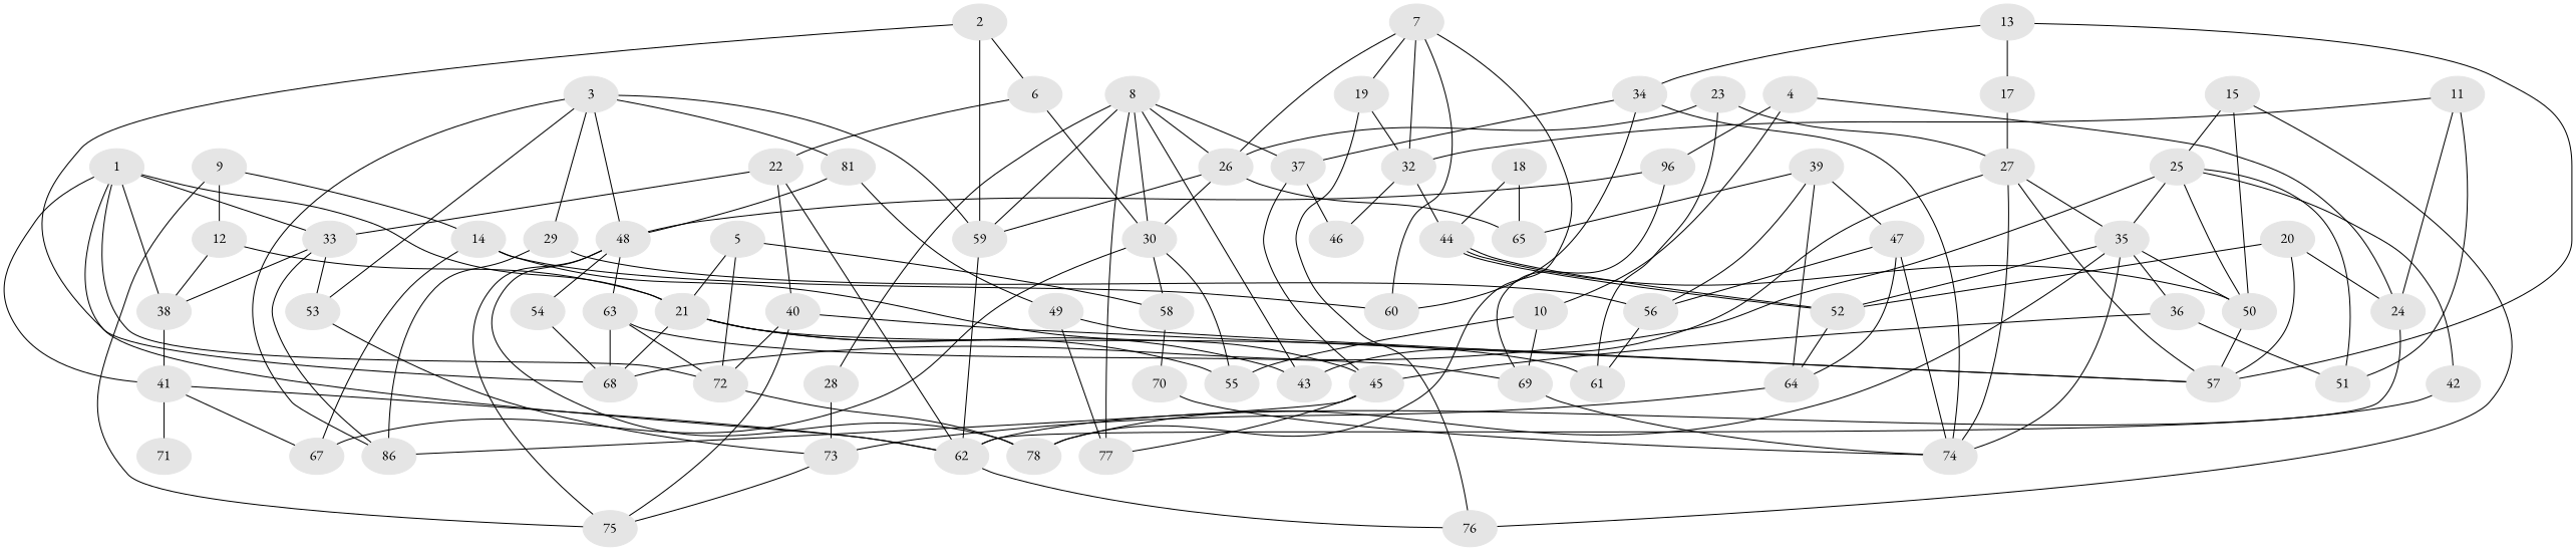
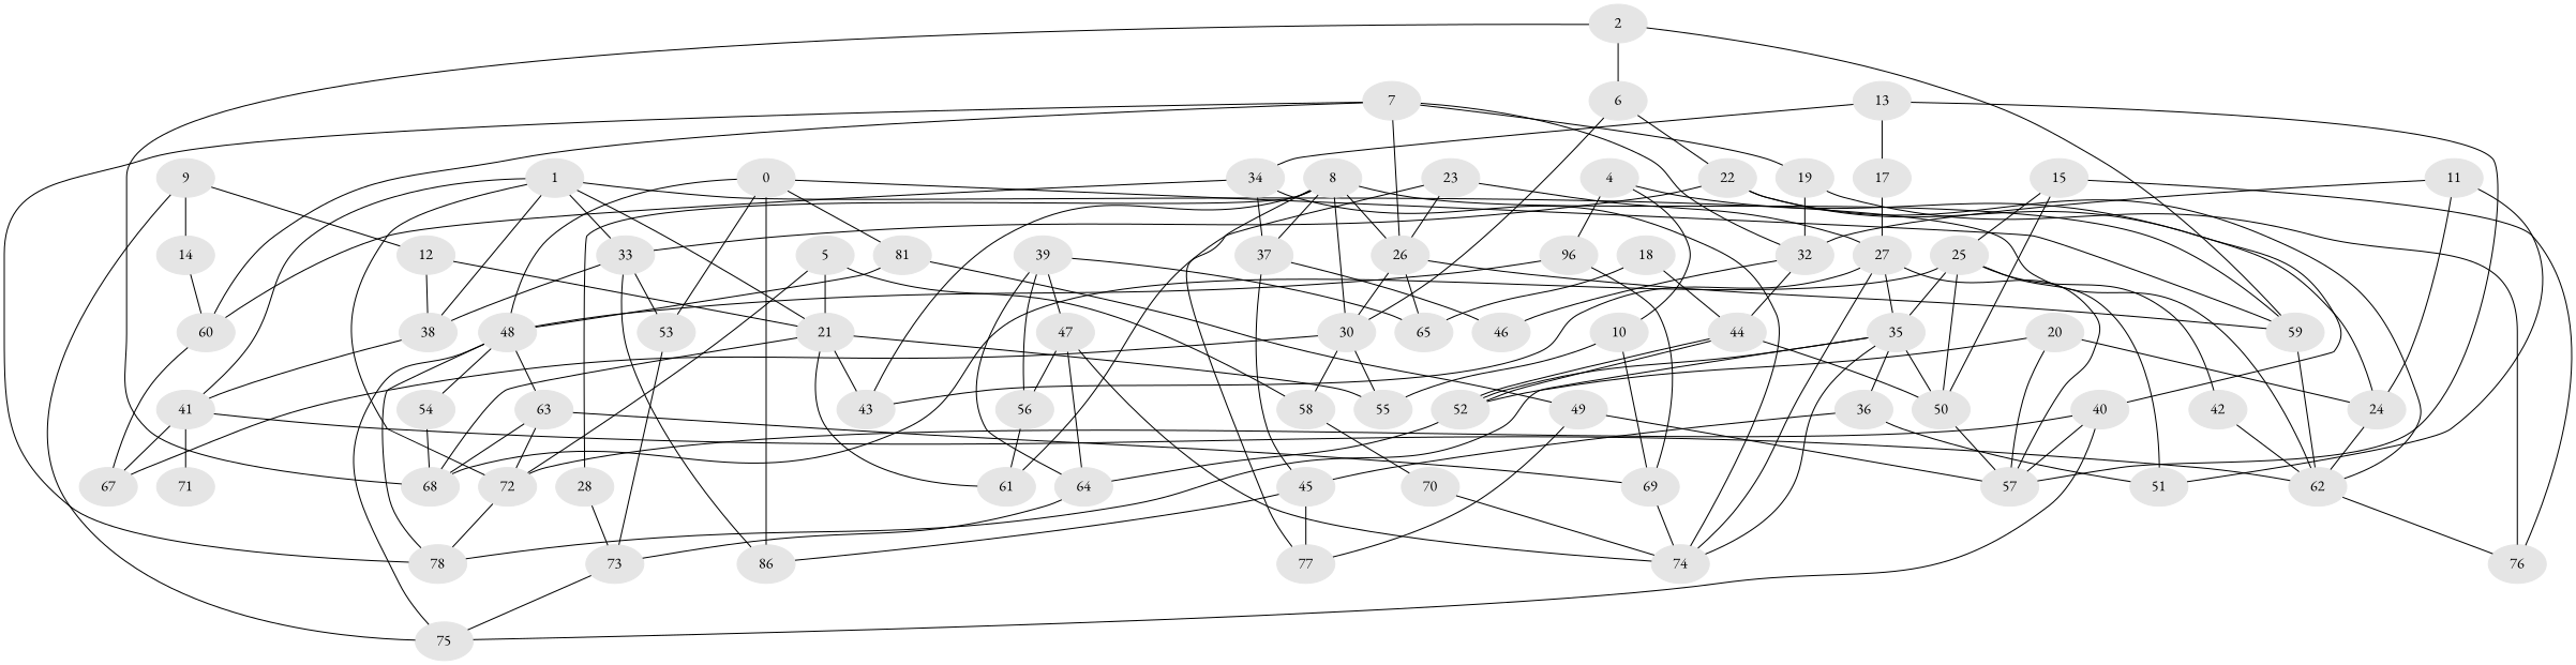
  graph {
    fontname="EB Garamond"
    node [color=gray90 fontname="EB Garamond" style=filled]
    edge [fontname="EB Garamond"]
    1
    21
    33
    38
    41
    62
    72
    68
    43
    55
    61
    53
    n13 [label=86]
    67
    71
    76
    78
    2
    6
    59
    22
    30
-   3
-   29
+   3 [label=0]
    n25 [label=81]
    48
    56
    49
    75
    54
    63
    73
    4
    10
    n35 [label=96]
    24
    69
    5
    58
    70
    40
    7
    19
    26
    32
    60
    65
    44
    46
    8
    28
    37
    77
    45
    9
    12
    14
    74
    11
    51
    13
    17
    34
    57
    27
    15
    25
    50
    35
    42
    18
    52
    20
    64
    23
    36
    39
    47
    1 -- 21
    1 -- 33
    1 -- 38
    1 -- 41
    1 -- 62
    1 -- 72
    21 -- 68
    21 -- 43
    21 -- 55
    21 -- 61
    33 -- 38
    33 -- 53
    33 -- n13
    38 -- 41
    41 -- 62
    41 -- 67
    41 -- 71
    62 -- 76
    72 -- 78
    53 -- 73
    2 -- 68
    2 -- 6
    2 -- 59
    6 -- 22
    6 -- 30
    59 -- 62
    22 -- 33
    22 -- 62
    22 -- 40
    30 -- 55
    30 -- 67
    30 -- 58
    3 -- 53
    3 -- n13
    3 -- 59
-   3 -- 29
    3 -- n25
    3 -- 48
-   29 -- n13
-   29 -- 56
    n25 -- 48
    n25 -- 49
    48 -- 78
    48 -- 75
    48 -- 54
    48 -- 63
    56 -- 61
    49 -- 77
    49 -- 57
    54 -- 68
    63 -- 72
    63 -- 68
    63 -- 69
    73 -- 75
    4 -- 10
    4 -- n35
    4 -- 24
    10 -- 55
    10 -- 69
    n35 -- 48
    n35 -- 69
    24 -- 62
    69 -- 74
    5 -- 21
    5 -- 72
    5 -- 58
    58 -- 70
    70 -- 74
    40 -- 72
    40 -- 75
    40 -- 57
    7 -- 78
    7 -- 19
    7 -- 26
    7 -- 32
    7 -- 60
    19 -- 76
    19 -- 32
    26 -- 59
    26 -- 30
    26 -- 65
    32 -- 44
    32 -- 46
-   14 -- 67
+   60 -- 67
    44 -- 50
    44 -- 52
    44 -- 52
    8 -- 43
    8 -- 59
    8 -- 30
    8 -- 26
    8 -- 28
    8 -- 37
    8 -- 77
    28 -- 73
    37 -- 46
    37 -- 45
    45 -- n13
    45 -- 77
    9 -- 75
    9 -- 12
    9 -- 14
    12 -- 21
    12 -- 38
    14 -- 60
-   14 -- 45
    11 -- 24
    11 -- 32
    11 -- 51
    13 -- 17
    13 -- 34
    13 -- 57
    17 -- 27
    34 -- 60
    34 -- 37
    34 -- 74
    27 -- 43
    27 -- 74
    27 -- 57
    27 -- 35
    15 -- 76
    15 -- 25
    15 -- 50
    25 -- 68
    25 -- 51
    25 -- 50
    25 -- 35
    25 -- 42
    50 -- 57
    35 -- 78
    35 -- 74
    35 -- 50
    35 -- 52
    35 -- 36
    42 -- 62
    18 -- 65
    18 -- 44
    52 -- 64
    20 -- 24
    20 -- 57
    20 -- 52
    64 -- 73
    23 -- 61
    23 -- 26
    23 -- 27
    36 -- 45
    36 -- 51
    39 -- 56
    39 -- 65
    39 -- 64
    39 -- 47
    47 -- 56
    47 -- 74
    47 -- 64
  }
